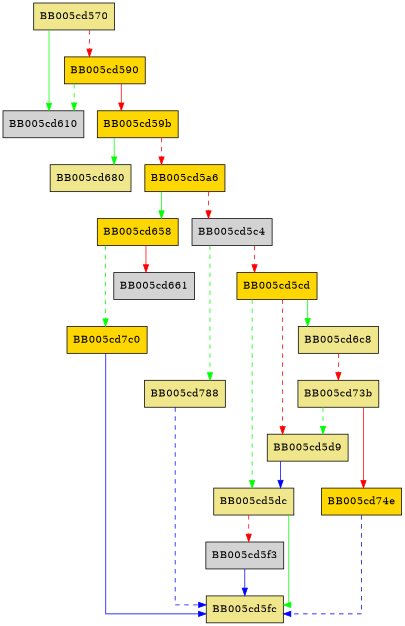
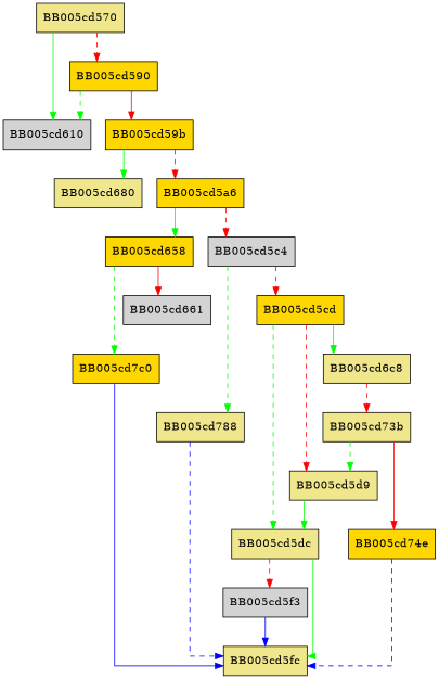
  digraph {
    splines=ortho
    node [fillcolor=khaki shape=box style=filled]
    edge [color=green style=dashed]
    BB005cd610 [fillcolor=lightgrey]
    BB005cd570
    BB005cd590 [fillcolor=gold]
    BB005cd59b [fillcolor=gold]
    BB005cd680
    BB005cd5a6 [fillcolor=gold]
    BB005cd658 [fillcolor=gold]
    BB005cd5c4 [fillcolor=lightgrey]
    BB005cd7c0 [fillcolor=gold]
    BB005cd661 [fillcolor=lightgrey]
    BB005cd788
    BB005cd5cd [fillcolor=gold]
    BB005cd5fc
    BB005cd6c8
    BB005cd5d9
    BB005cd5dc
    BB005cd73b
    BB005cd5f3 [fillcolor=lightgrey]
    BB005cd74e [fillcolor=gold]
    BB005cd570 -> BB005cd610 [style=solid]
    BB005cd570 -> BB005cd590 [color=red]
    BB005cd590 -> BB005cd610
    BB005cd590 -> BB005cd59b [color=red style=solid]
    BB005cd59b -> BB005cd680 [style=solid]
    BB005cd59b -> BB005cd5a6 [color=red]
    BB005cd5a6 -> BB005cd658 [style=solid]
    BB005cd5a6 -> BB005cd5c4 [color=red]
    BB005cd658 -> BB005cd7c0
    BB005cd658 -> BB005cd661 [color=red style=solid]
    BB005cd5c4 -> BB005cd788
    BB005cd5c4 -> BB005cd5cd [color=red]
    BB005cd7c0 -> BB005cd5fc [color=blue style=solid]
    BB005cd788 -> BB005cd5fc [color=blue]
    BB005cd5cd -> BB005cd6c8 [style=solid]
    BB005cd5cd -> BB005cd5d9 [color=red]
    BB005cd5cd -> BB005cd5dc
    BB005cd6c8 -> BB005cd73b [color=red]
-   BB005cd5d9 -> BB005cd5dc [color=blue style=solid]
+   BB005cd5d9 -> BB005cd5dc [style=solid]
    BB005cd5dc -> BB005cd5fc [style=solid]
    BB005cd5dc -> BB005cd5f3 [color=red]
    BB005cd73b -> BB005cd5d9
    BB005cd73b -> BB005cd74e [color=red style=solid]
    BB005cd5f3 -> BB005cd5fc [color=blue style=solid]
    BB005cd74e -> BB005cd5fc [color=blue]
  }
